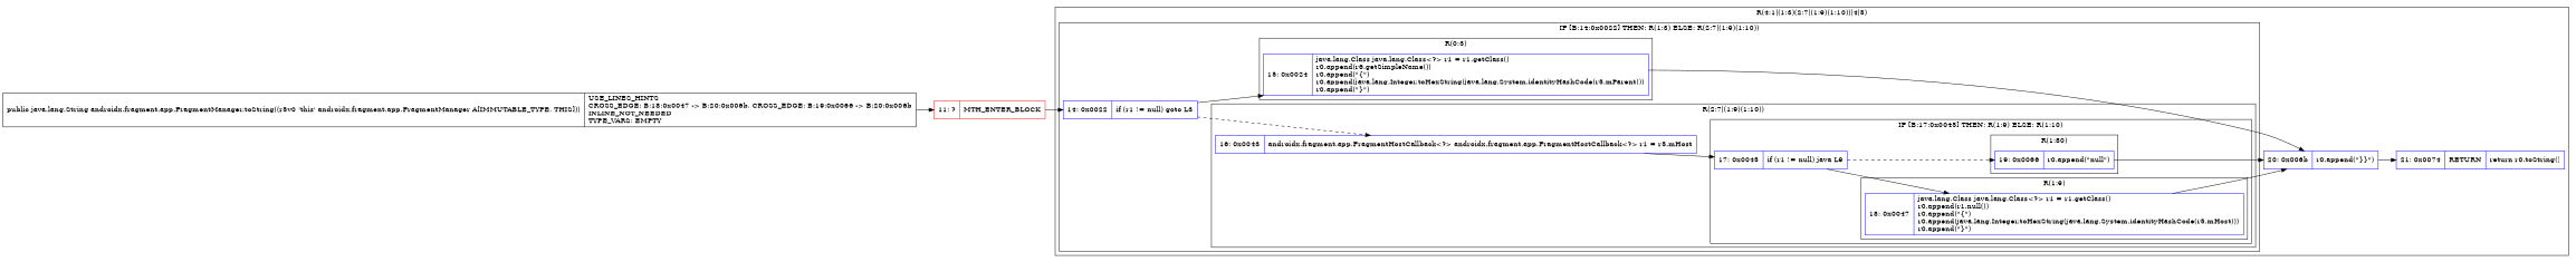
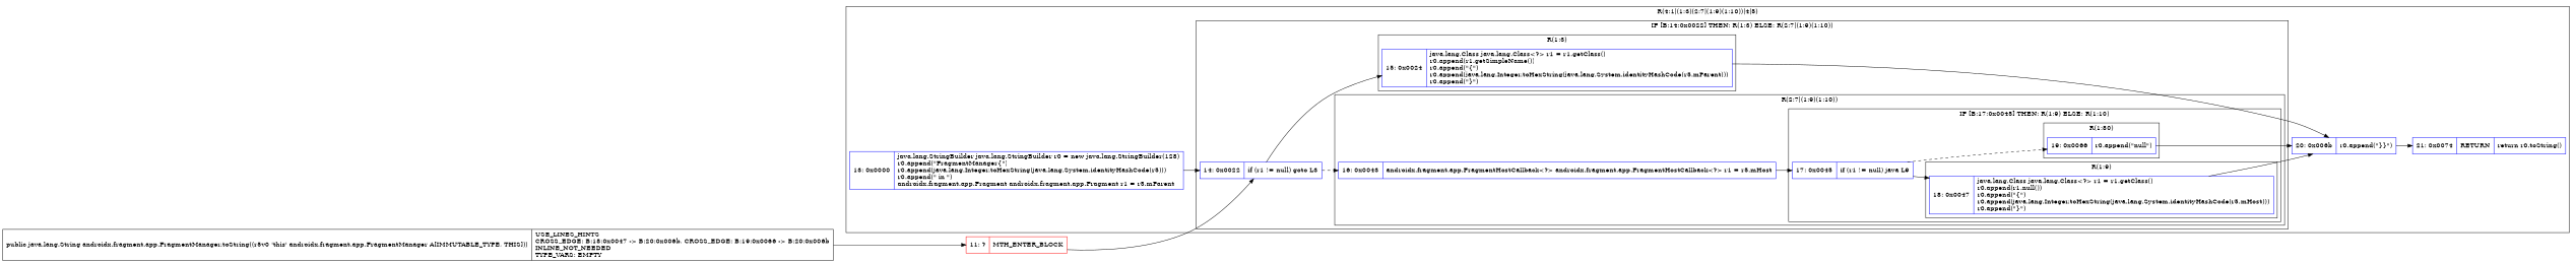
  digraph {
    rankdir=LR
    node [color=blue shape=record]
-   n1 [label="{15\:\ 0x0024|java.lang.Class java.lang.Class\<?\> r1 = r1.getClass()\lr0.append(r6.getSimpleName())\lr0.append(\"\{\")\lr0.append(java.lang.Integer.toHexString(java.lang.System.identityHashCode(r5.mParent)))\lr0.append(\"\}\")\l}"]
+   n1 [label="{15\:\ 0x0024|java.lang.Class java.lang.Class\<?\> r1 = r1.getClass()\lr0.append(r1.getSimpleName())\lr0.append(\"\{\")\lr0.append(java.lang.Integer.toHexString(java.lang.System.identityHashCode(r5.mParent)))\lr0.append(\"\}\")\l}"]
    n2 [label="{18\:\ 0x0047|java.lang.Class java.lang.Class\<?\> r1 = r1.getClass()\lr0.append(r1.null())\lr0.append(\"\{\")\lr0.append(java.lang.Integer.toHexString(java.lang.System.identityHashCode(r5.mHost)))\lr0.append(\"\}\")\l}"]
    n3 [label="{19\:\ 0x0066|r0.append(\"null\")\l}"]
    n4 [label="{17\:\ 0x0045|if (r1 != null) java L9\l}"]
    n5 [label="{16\:\ 0x0043|androidx.fragment.app.FragmentHostCallback\<?\> androidx.fragment.app.FragmentHostCallback\<?\> r1 = r5.mHost\l}"]
    n6 [label="{14\:\ 0x0022|if (r1 != null) goto L3\l}"]
+   n7 [label="{13\:\ 0x0000|java.lang.StringBuilder java.lang.StringBuilder r0 = new java.lang.StringBuilder(128)\lr0.append(\"FragmentManager\{\")\lr0.append(java.lang.Integer.toHexString(java.lang.System.identityHashCode(r5)))\lr0.append(\" in \")\landroidx.fragment.app.Fragment androidx.fragment.app.Fragment r1 = r5.mParent\l}"]
    n8 [label="{20\:\ 0x006b|r0.append(\"\}\}\")\l}"]
    n9 [label="{21\:\ 0x0074|RETURN\l|return r0.toString()\l}"]
    n10 [color=red label="{11\:\ ?|MTH_ENTER_BLOCK\l}"]
    n11 [label="{public java.lang.String androidx.fragment.app.FragmentManager.toString((r5v0 'this' androidx.fragment.app.FragmentManager A[IMMUTABLE_TYPE, THIS]))  | USE_LINES_HINTS\lCROSS_EDGE: B:18:0x0047 \-\> B:20:0x006b, CROSS_EDGE: B:19:0x0066 \-\> B:20:0x006b\lINLINE_NOT_NEEDED\lTYPE_VARS: EMPTY\l}" color=""]
    subgraph cluster_1 {
      label="R(4:1|(1:3)(2:7|(1:9)(1:10))|4|5)"
+     n7
      n8
      n9
      subgraph cluster_2 {
        label="IF [B:14:0x0022] THEN: R(1:3) ELSE: R(2:7|(1:9)(1:10))"
        n6
        subgraph cluster_3 {
-         label="R(0:3)"
+         label="R(1:3)"
          n1
        }
        subgraph cluster_4 {
          label="R(2:7|(1:9)(1:10))"
          n5
          subgraph cluster_5 {
            label="IF [B:17:0x0045] THEN: R(1:9) ELSE: R(1:10)"
            n4
            subgraph cluster_6 {
              label="R(1:9)"
              n2
            }
            subgraph cluster_7 {
              label="R(1:80)"
              n3
            }
          }
        }
      }
    }
    n1 -> n8
    n2 -> n8
    n3 -> n8
    n4 -> n2
    n4 -> n3 [style=dashed]
    n5 -> n4
    n6 -> n1
    n6 -> n5 [style=dashed]
+   n7 -> n6
    n8 -> n9
    n10 -> n6
    n11 -> n10
  }
